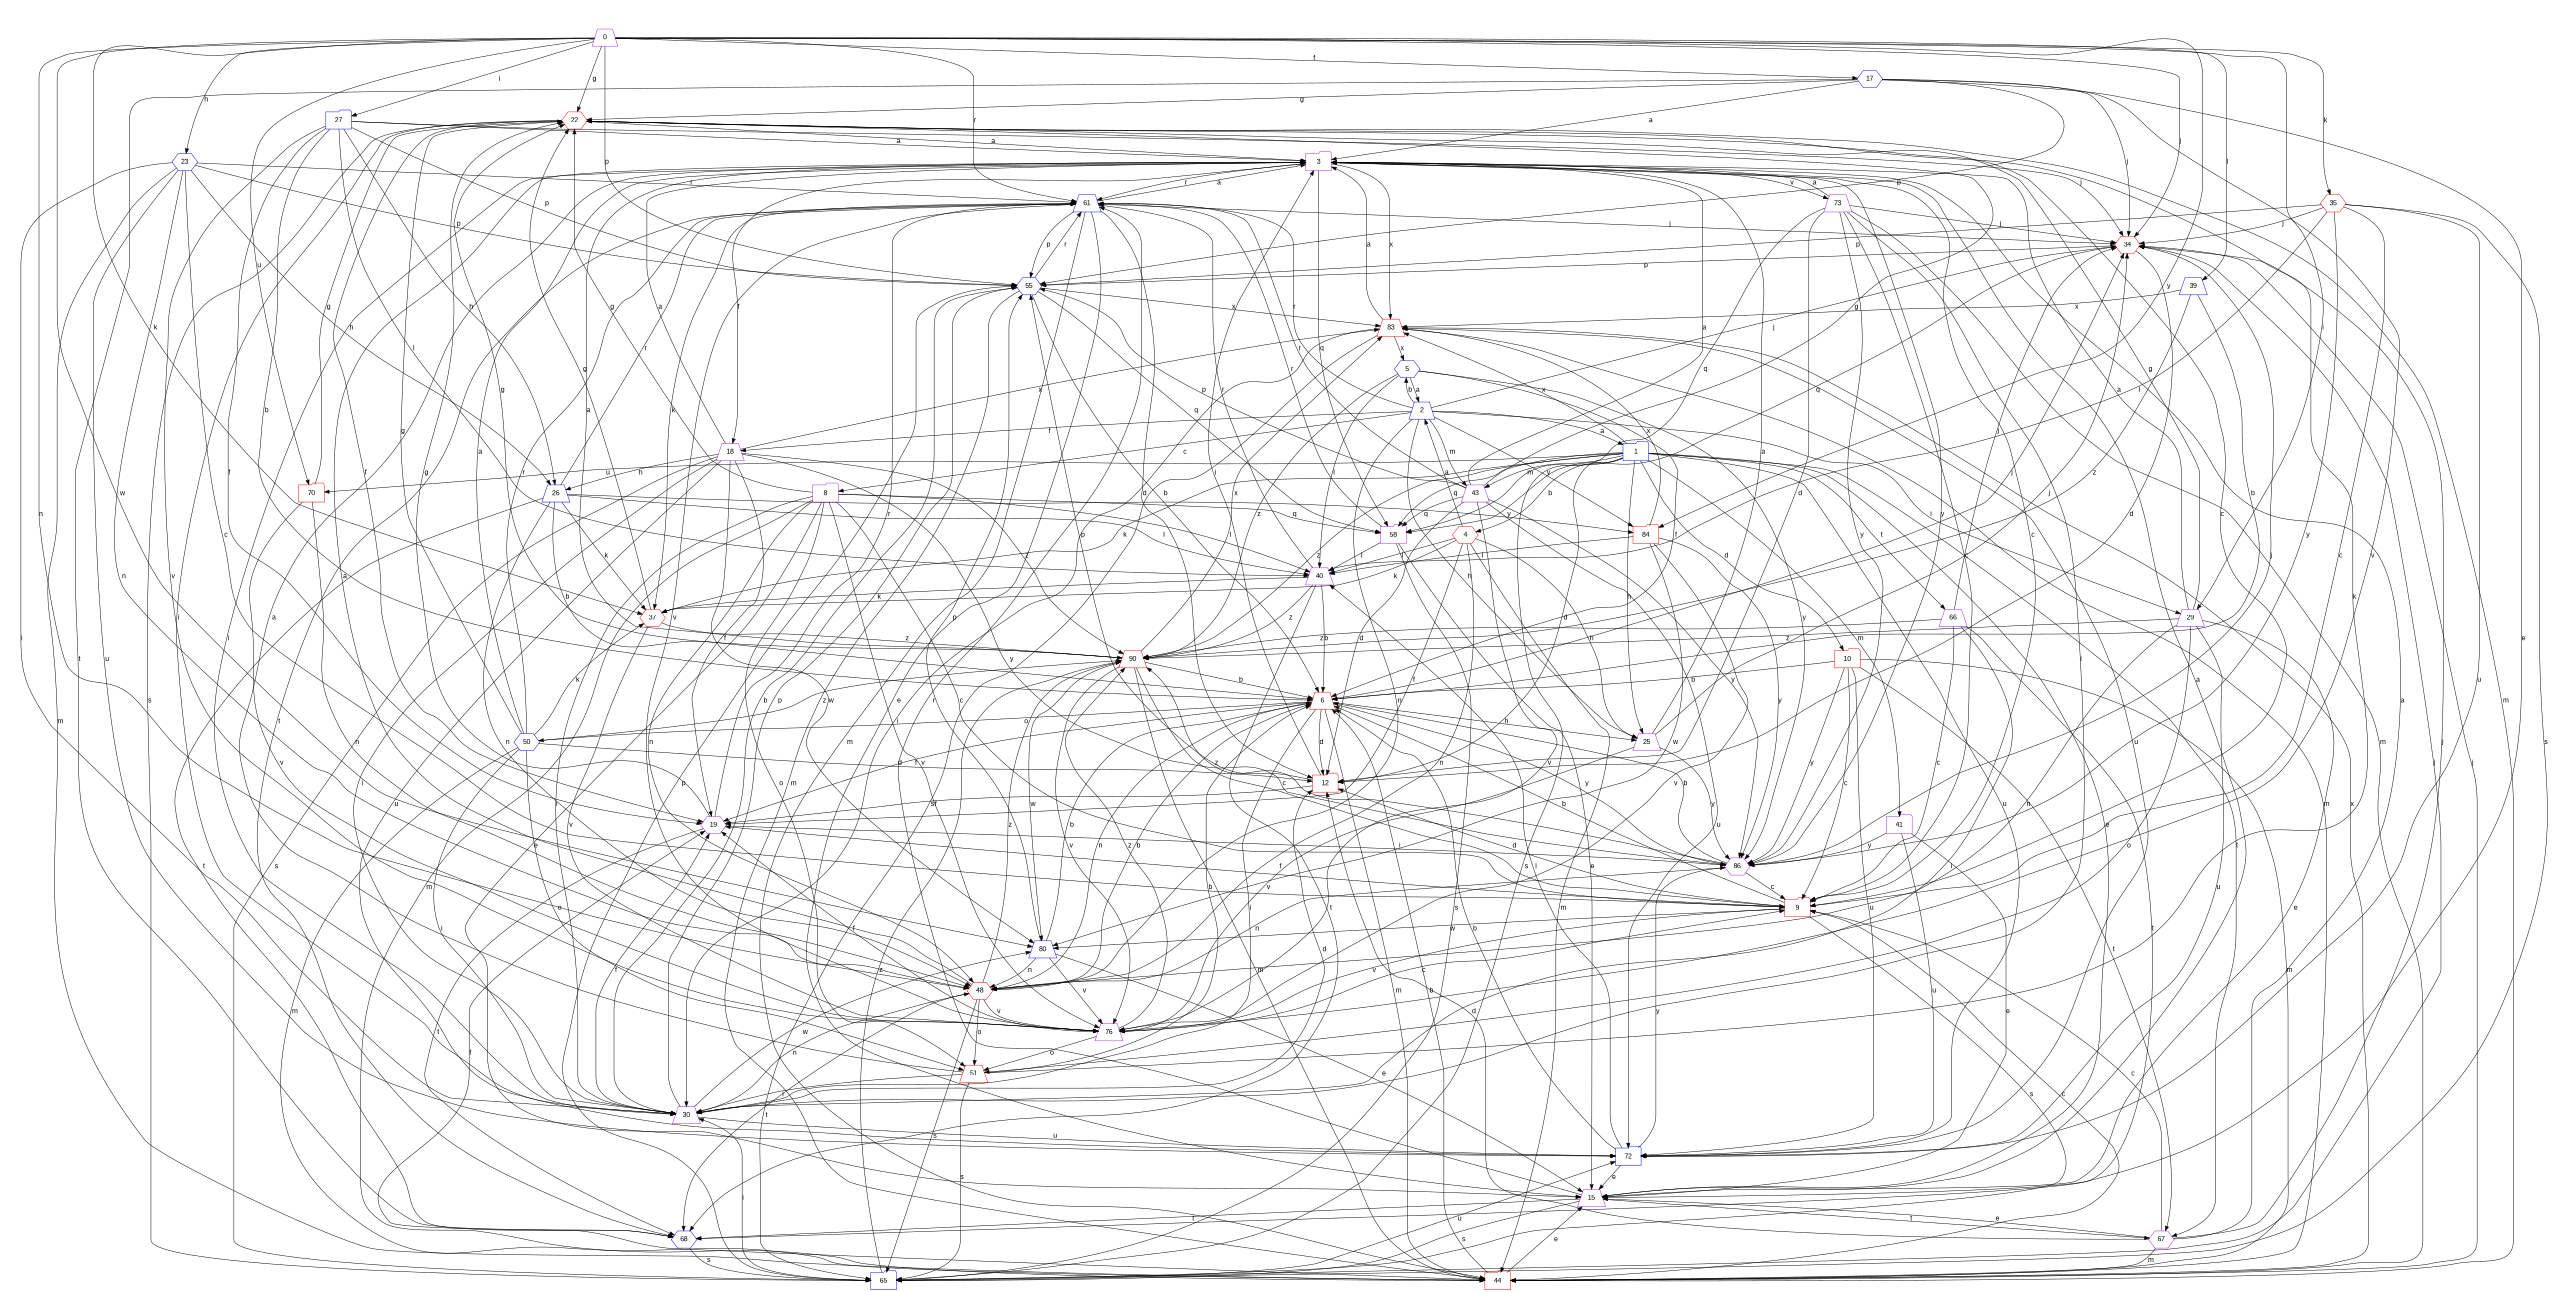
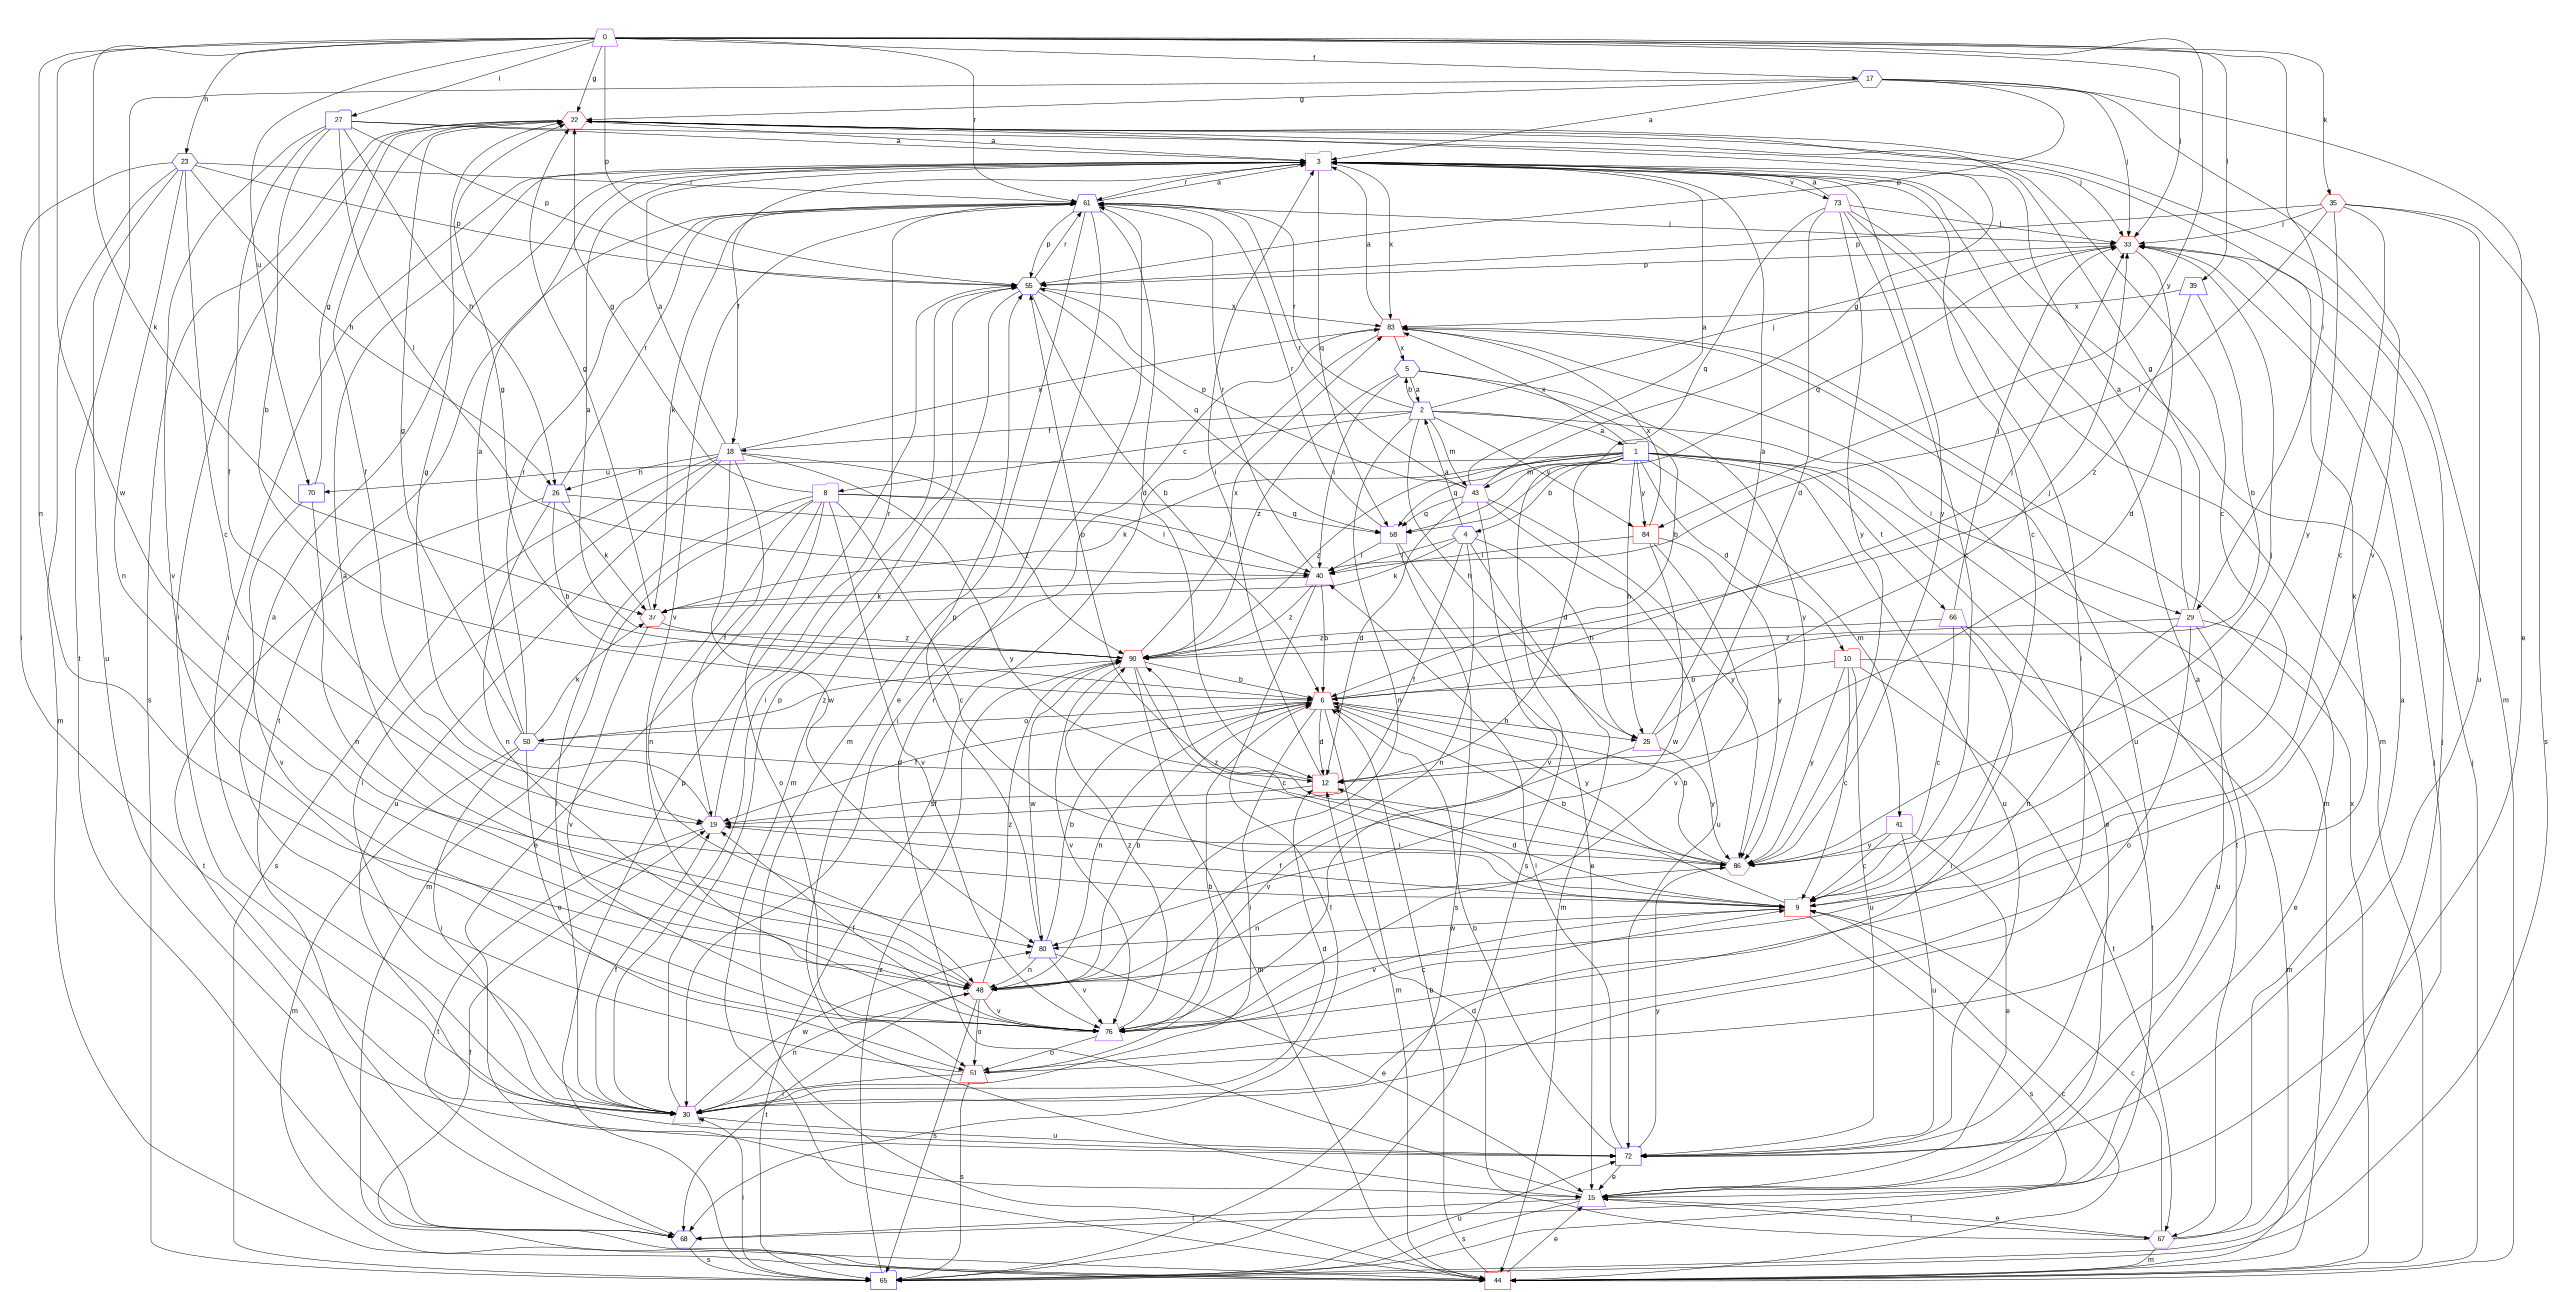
  strict digraph {
    fontname="Liberation Sans"
    node [color=purple fontname="Liberation Sans" shape=trapezium]
    edge [fontname="Liberation Sans"]
    17 [color=blue shape=hexagon]
    0
    22 [color=red shape=hexagon]
    23 [color=blue shape=hexagon]
    27 [color=blue shape=folder]
    29
-   33 [color=red shape=hexagon label=34]
+   33 [color=red shape=hexagon]
    35 [color=red shape=hexagon]
    37 [color=red shape=hexagon]
    39 [color=blue]
    48 [color=red shape=hexagon]
    55 [color=blue shape=hexagon]
    61 [color=blue]
-   70 [color=red shape=folder]
+   70 [color=blue shape=folder]
    80 [color=blue]
    84 [color=red shape=folder]
    15
    3 [shape=folder]
    76
    68 [color=blue shape=hexagon]
    65 [color=blue shape=folder]
    9 [color=red shape=folder]
    30
    19 [shape=hexagon]
    44 [color=red shape=folder]
    72 [color=blue shape=folder]
    26 [color=blue]
    40
    6 [color=red]
    90 [color=red]
    51 [color=red]
    12 [color=red shape=folder]
    58 [shape=folder]
    86 [shape=hexagon]
    83 [color=red]
    1 [color=blue shape=folder]
-   4 [color=red shape=hexagon]
+   4 [color=blue shape=hexagon]
    10 [color=red shape=folder]
    25
    41 [shape=folder]
    43
    66
    67 [shape=hexagon]
    2 [color=blue]
    5 [color=blue shape=hexagon]
    8 [shape=folder]
    18
    73
    50 [color=blue shape=hexagon]
    17 -> 22 [label=g]
    17 -> 33 [label=j]
    17 -> 55 [label=p]
    17 -> 15 [label=e]
    17 -> 3 [label=a]
    17 -> 76 [label=v]
    17 -> 68 [label=t]
    0 -> 17 [label=f]
    0 -> 22 [label=g]
    0 -> 23 [label=h]
    0 -> 27 [label=i]
    0 -> 29 [label=i]
    0 -> 33 [label=j]
    0 -> 35 [label=k]
    0 -> 37 [label=k]
    0 -> 39 [label=l]
    0 -> 48 [label=n]
    0 -> 55 [label=p]
    0 -> 61 [label=r]
    0 -> 70 [label=u]
    0 -> 80 [label=w]
    0 -> 84 [label=y]
    22 -> 3 [label=a]
    22 -> 65 [label=s]
    22 -> 9 [label=c]
    22 -> 30 [label=i]
    22 -> 19 [label=f]
    22 -> 44 [label=m]
    23 -> 48 [label=n]
    23 -> 55 [label=p]
    23 -> 61 [label=r]
    23 -> 9 [label=c]
    23 -> 30 [label=i]
    23 -> 44 [label=m]
    23 -> 72 [label=u]
    23 -> 26 [label=h]
    27 -> 33 [label=j]
    27 -> 55 [label=p]
    27 -> 3 [label=a]
    27 -> 76 [label=v]
    27 -> 19 [label=f]
    27 -> 26 [label=h]
    27 -> 40 [label=l]
    27 -> 6 [label=b]
    29 -> 22 [label=g]
    29 -> 48 [label=n]
    29 -> 15 [label=e]
    29 -> 3 [label=a]
    29 -> 72 [label=u]
    29 -> 90 [label=z]
    29 -> 51 [label=o]
    33 -> 55 [label=p]
    33 -> 12 [label=d]
    33 -> 58 [label=q]
    35 -> 33 [label=j]
    35 -> 55 [label=p]
    35 -> 65 [label=s]
    35 -> 9 [label=c]
    35 -> 72 [label=u]
    35 -> 40 [label=l]
    35 -> 86 [label=y]
    37 -> 22 [label=g]
    37 -> 76 [label=v]
    37 -> 90 [label=z]
    39 -> 6 [label=b]
    39 -> 90 [label=z]
    39 -> 83 [label=x]
    48 -> 3 [label=a]
    48 -> 76 [label=v]
    48 -> 68 [label=t]
    48 -> 65 [label=s]
    48 -> 6 [label=b]
    48 -> 90 [label=z]
    48 -> 51 [label=o]
    55 -> 61 [label=r]
-   55 -> 30 [label=b]
+   55 -> 30 [label=i]
    55 -> 44 [label=m]
    55 -> 6 [label=b]
    55 -> 58 [label=q]
    55 -> 83 [label=x]
    61 -> 33 [label=j]
    61 -> 37 [label=k]
    61 -> 55 [label=p]
    61 -> 15 [label=e]
    61 -> 3 [label=a]
    61 -> 76 [label=v]
    61 -> 68 [label=t]
    61 -> 44 [label=m]
    61 -> 12 [label=d]
    70 -> 22 [label=g]
    70 -> 48 [label=n]
    70 -> 76 [label=v]
    80 -> 48 [label=n]
    80 -> 55 [label=p]
    80 -> 15 [label=e]
    80 -> 76 [label=v]
    80 -> 6 [label=b]
    84 -> 80 [label=w]
    84 -> 76 [label=v]
    84 -> 40 [label=l]
    84 -> 86 [label=y]
    84 -> 83 [label=x]
    15 -> 61 [label=r]
    15 -> 3 [label=a]
    15 -> 68 [label=t]
    15 -> 65 [label=s]
    15 -> 67 [label=t]
    3 -> 61 [label=r]
    3 -> 9 [label=c]
    3 -> 30 [label=i]
    3 -> 58 [label=q]
    3 -> 86 [label=y]
    3 -> 83 [label=x]
    3 -> 18 [label=f]
    3 -> 73 [label=v]
    76 -> 9 [label=c]
    76 -> 19 [label=f]
    76 -> 90 [label=z]
    76 -> 51 [label=o]
    68 -> 65 [label=s]
    65 -> 33 [label=j]
    65 -> 55 [label=p]
    65 -> 30 [label=i]
    65 -> 72 [label=u]
    65 -> 90 [label=z]
    9 -> 80 [label=w]
    9 -> 76 [label=v]
    9 -> 65 [label=s]
    9 -> 19 [label=f]
    9 -> 6 [label=b]
    9 -> 12 [label=d]
    30 -> 48 [label=n]
    30 -> 55 [label=p]
    30 -> 80 [label=w]
    30 -> 19 [label=f]
    30 -> 72 [label=u]
    30 -> 12 [label=d]
    19 -> 22 [label=g]
    19 -> 61 [label=r]
    19 -> 68 [label=t]
    19 -> 86 [label=i]
    44 -> 33 [label=j]
    44 -> 15 [label=e]
    44 -> 9 [label=c]
    44 -> 19 [label=f]
    44 -> 6 [label=b]
    44 -> 83 [label=x]
    72 -> 15 [label=e]
    72 -> 40 [label=l]
    72 -> 6 [label=b]
    72 -> 86 [label=y]
    26 -> 37 [label=k]
    26 -> 48 [label=n]
    26 -> 61 [label=r]
    26 -> 68 [label=t]
    26 -> 40 [label=l]
    26 -> 6 [label=b]
    40 -> 37 [label=k]
    40 -> 61 [label=r]
    40 -> 68 [label=t]
    40 -> 6 [label=b]
    40 -> 90 [label=z]
    6 -> 33 [label=j]
    6 -> 48 [label=n]
    6 -> 30 [label=i]
    6 -> 19 [label=f]
    6 -> 44 [label=m]
    6 -> 12 [label=d]
    6 -> 86 [label=y]
    6 -> 25 [label=h]
    6 -> 50 [label=o]
    90 -> 22 [label=g]
    90 -> 80 [label=w]
    90 -> 3 [label=a]
    90 -> 76 [label=v]
    90 -> 9 [label=c]
    90 -> 44 [label=m]
    90 -> 6 [label=b]
    90 -> 83 [label=x]
    51 -> 22 [label=k]
    51 -> 3 [label=a]
    51 -> 65 [label=s]
    51 -> 30 [label=i]
    51 -> 6 [label=b]
    12 -> 55 [label=p]
    12 -> 3 [label=i]
    12 -> 19 [label=f]
    58 -> 61 [label=r]
    58 -> 15 [label=e]
    58 -> 65 [label=s]
    58 -> 40 [label=l]
    86 -> 33 [label=j]
    86 -> 48 [label=n]
    86 -> 6 [label=b]
    86 -> 90 [label=z]
    83 -> 3 [label=a]
    83 -> 65 [label=s]
    83 -> 30 [label=i]
    83 -> 44 [label=m]
    83 -> 72 [label=u]
    83 -> 5 [label=x]
    1 -> 37 [label=k]
    1 -> 70 [label=u]
-   26 -> 84 [label=y]
+   1 -> 84 [label=y]
    1 -> 15 [label=e]
    1 -> 65 [label=s]
    1 -> 72 [label=u]
    1 -> 90 [label=z]
    1 -> 12 [label=d]
    1 -> 58 [label=q]
    1 -> 83 [label=x]
    1 -> 4 [label=b]
    1 -> 10 [label=d]
    1 -> 25 [label=h]
    1 -> 41 [label=m]
    1 -> 43 [label=m]
    1 -> 66 [label=t]
    1 -> 67 [label=t]
    4 -> 37 [label=k]
    4 -> 48 [label=n]
    4 -> 19 [label=f]
    4 -> 44 [label=m]
    4 -> 40 [label=l]
    4 -> 25 [label=h]
    4 -> 2 [label=a]
    10 -> 9 [label=c]
    10 -> 44 [label=m]
    10 -> 72 [label=u]
    10 -> 6 [label=b]
    10 -> 86 [label=y]
    10 -> 67 [label=t]
    25 -> 33 [label=j]
    25 -> 3 [label=a]
    25 -> 76 [label=v]
    25 -> 86 [label=y]
    41 -> 15 [label=e]
-   86 -> 9 [label=c]
+   41 -> 9 [label=c]
    41 -> 72 [label=u]
    41 -> 86 [label=y]
    43 -> 22 [label=g]
    43 -> 55 [label=p]
    43 -> 61 [label=r]
    43 -> 3 [label=a]
    43 -> 76 [label=v]
    43 -> 72 [label=u]
    43 -> 12 [label=d]
    43 -> 58 [label=q]
    43 -> 86 [label=y]
    66 -> 33 [label=j]
    66 -> 68 [label=t]
    66 -> 9 [label=c]
    66 -> 30 [label=i]
    66 -> 90 [label=z]
    67 -> 33 [label=j]
    67 -> 15 [label=e]
    67 -> 3 [label=a]
    67 -> 9 [label=c]
    67 -> 44 [label=m]
    67 -> 12 [label=d]
    2 -> 29 [label=i]
    2 -> 33 [label=j]
    2 -> 48 [label=n]
    2 -> 61 [label=r]
    2 -> 84 [label=y]
    2 -> 1 [label=a]
    2 -> 25 [label=h]
    2 -> 43 [label=m]
    2 -> 5 [label=b]
    2 -> 8 [label=c]
    2 -> 18 [label=f]
    5 -> 40 [label=l]
-   5 -> 6 [label=f]
+   5 -> 6 [label=b]
    5 -> 90 [label=z]
    5 -> 86 [label=y]
    5 -> 2 [label=a]
    8 -> 22 [label=g]
    8 -> 48 [label=n]
    8 -> 15 [label=e]
    8 -> 76 [label=v]
    8 -> 9 [label=c]
    8 -> 30 [label=i]
    8 -> 44 [label=m]
    8 -> 40 [label=l]
    8 -> 51 [label=o]
    8 -> 58 [label=q]
    18 -> 80 [label=w]
    18 -> 3 [label=a]
    18 -> 65 [label=s]
    18 -> 30 [label=i]
    18 -> 19 [label=f]
    18 -> 72 [label=u]
    18 -> 26 [label=h]
    18 -> 90 [label=z]
    18 -> 86 [label=y]
    18 -> 83 [label=x]
    73 -> 33 [label=j]
    73 -> 3 [label=a]
    73 -> 9 [label=c]
    73 -> 30 [label=i]
    73 -> 44 [label=m]
    73 -> 12 [label=d]
    73 -> 58 [label=q]
    73 -> 86 [label=y]
    50 -> 22 [label=g]
    50 -> 37 [label=k]
    50 -> 61 [label=r]
    50 -> 3 [label=a]
    50 -> 30 [label=i]
    50 -> 44 [label=m]
    50 -> 90 [label=z]
    50 -> 51 [label=o]
    50 -> 12 [label=d]
  }
